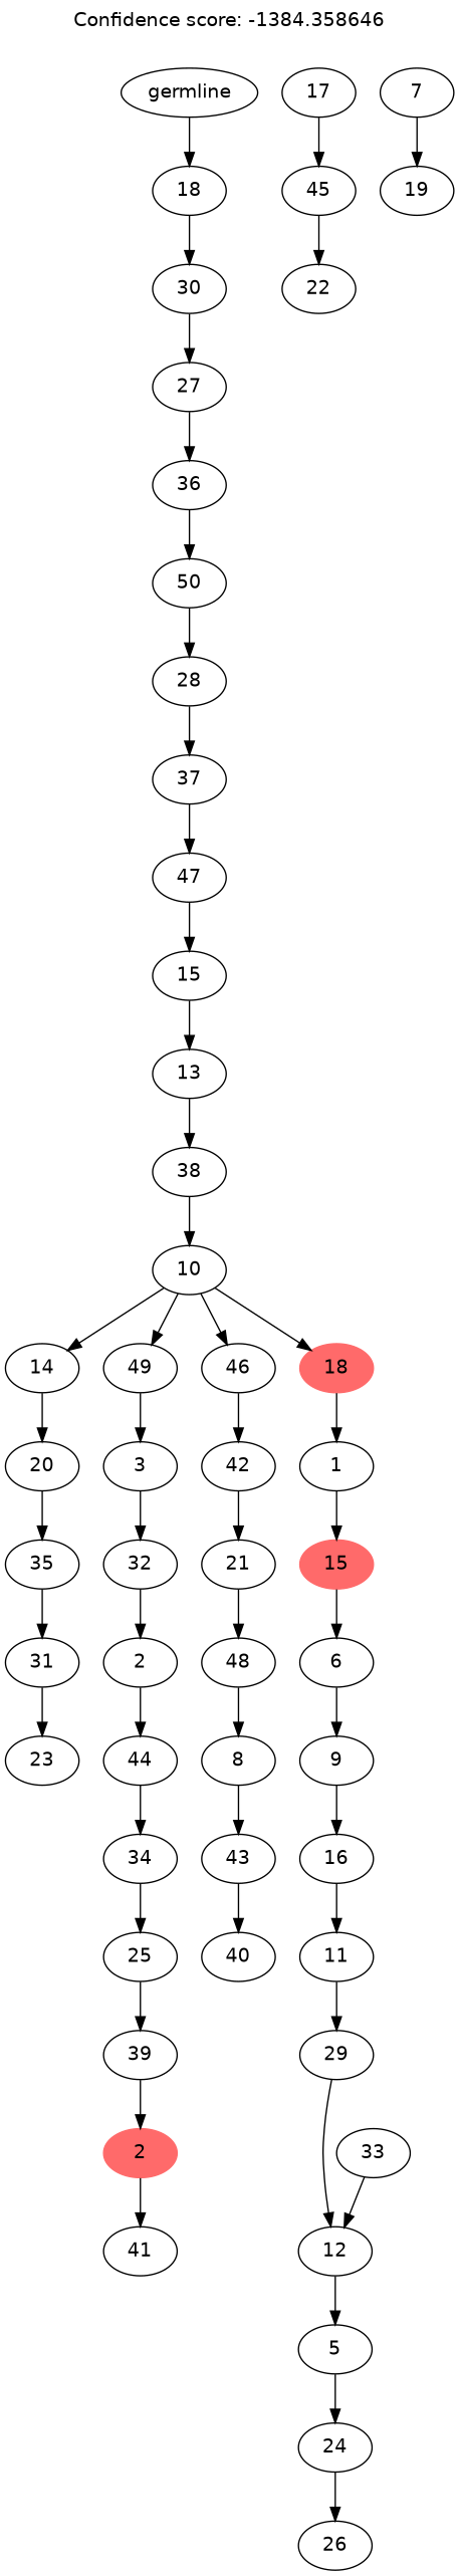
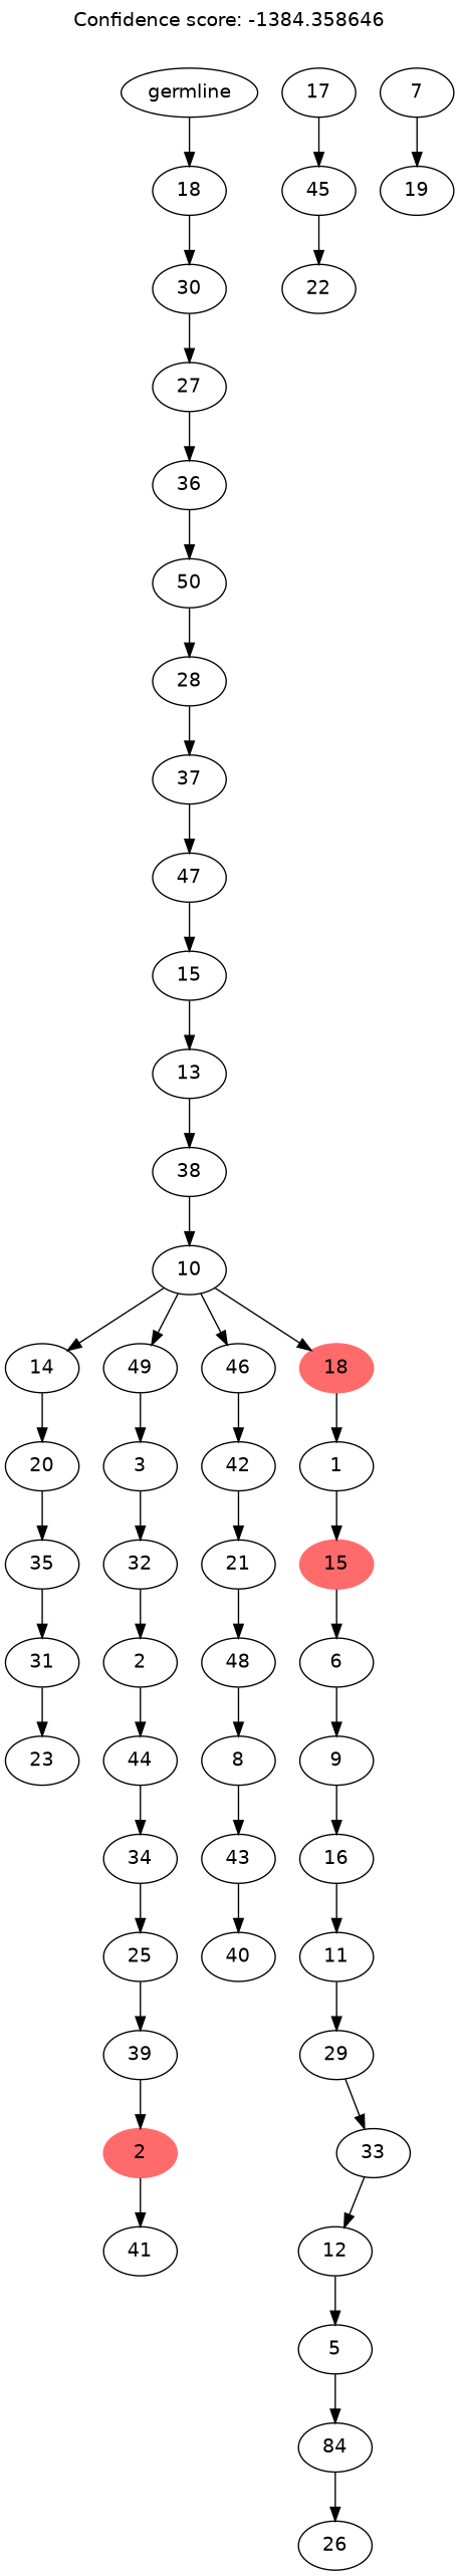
  digraph {
    fontname="DejaVu Sans"
    label="Confidence score: -1384.358646"
    labelloc=t
    node [fontname="DejaVu Sans"]
    edge [fontname="DejaVu Sans"]
    n1 [label=31]
    n2 [label=23]
    n3 [label=35]
    n4 [label=20]
    n5 [label=14]
    n6 [label=45]
    n7 [label=22]
    n8 [label=17]
    n9 [label=41]
    n10 [color=indianred1 label=2 style=filled]
    n11 [label=39]
    n12 [label=25]
    n13 [label=34]
    n14 [label=44]
    n15 [label=2]
    n16 [label=32]
    n17 [label=3]
    n18 [label=49]
    n19 [label=7]
    n20 [label=19]
    n21 [label=40]
    n22 [label=43]
    n23 [label=8]
    n24 [label=48]
    n25 [label=21]
    n26 [label=42]
    n27 [label=46]
-   n28 [label=24]
+   n28 [label=84]
    n29 [label=26]
    n30 [label=5]
    n31 [label=12]
    n32 [label=33]
    n33 [label=29]
    n34 [label=11]
    n35 [label=16]
    n36 [label=9]
    n37 [label=6]
    n38 [color=indianred1 label=15 style=filled]
    n39 [label=1]
    n40 [color=indianred1 label=18 style=filled]
    n41 [label=10]
    n42 [label=38]
    n43 [label=13]
    n44 [label=15]
    n45 [label=47]
    n46 [label=37]
    n47 [label=28]
    n48 [label=50]
    n49 [label=36]
    n50 [label=27]
    n51 [label=30]
    n52 [label=18]
    n53 [label=germline]
    n1 -> n2
    n3 -> n1
    n4 -> n3
    n5 -> n4
    n6 -> n7
    n8 -> n6
    n10 -> n9
    n11 -> n10
    n12 -> n11
    n13 -> n12
    n14 -> n13
    n15 -> n14
    n16 -> n15
    n17 -> n16
    n18 -> n17
    n19 -> n20
    n22 -> n21
    n23 -> n22
    n24 -> n23
    n25 -> n24
    n26 -> n25
    n27 -> n26
    n28 -> n29
    n30 -> n28
    n31 -> n30
    n32 -> n31
-   n33 -> n31
+   n33 -> n32
    n34 -> n33
    n35 -> n34
    n36 -> n35
    n37 -> n36
    n38 -> n37
    n39 -> n38
    n40 -> n39
    n41 -> n5
    n41 -> n18
    n41 -> n27
    n41 -> n40
    n42 -> n41
    n43 -> n42
    n44 -> n43
    n45 -> n44
    n46 -> n45
    n47 -> n46
    n48 -> n47
    n49 -> n48
    n50 -> n49
    n51 -> n50
    n52 -> n51
    n53 -> n52
  }
